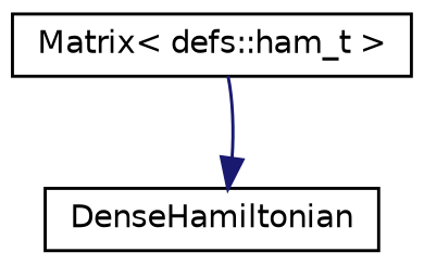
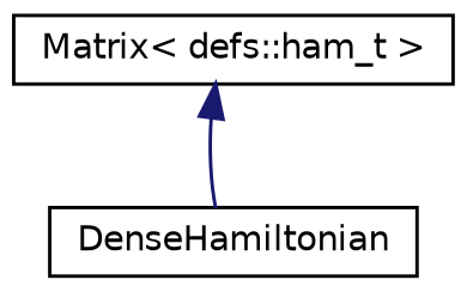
  digraph {
    rankdir=TB
    node [color=black fillcolor=white fontname=Helvetica fontsize=10 shape=record style=filled]
    n1 [height=0.2 label="Matrix\< defs::ham_t \>" width=0.4]
    n2 [height=0.2 label=DenseHamiltonian width=0.4]
-   n2 -> n1 [color=midnightblue dir=back fontname=Helvetica fontsize=10 labelfontname=Helvetica labelfontsize=10 style=solid]
+   n1 -> n2 [color=midnightblue dir=back fontname=Helvetica fontsize=10 labelfontname=Helvetica labelfontsize=10 style=solid]
  }
